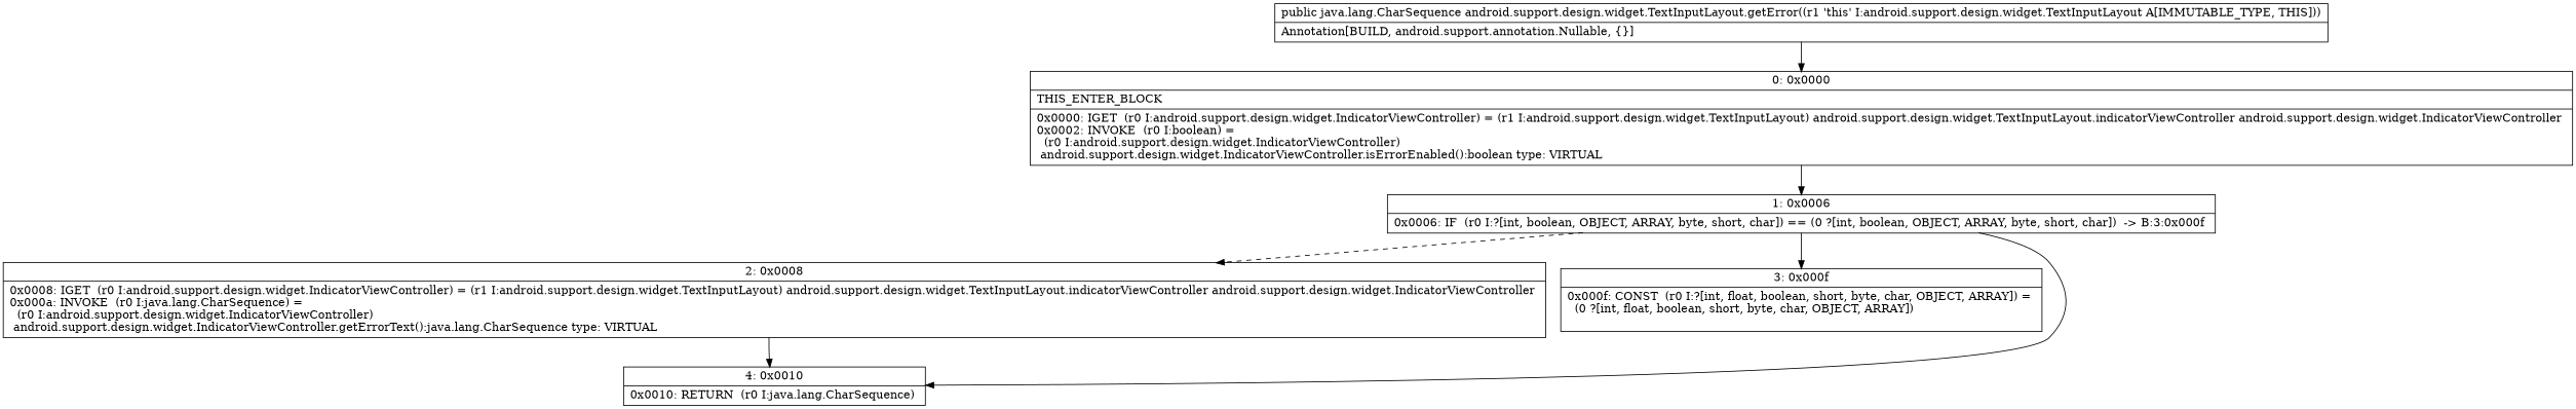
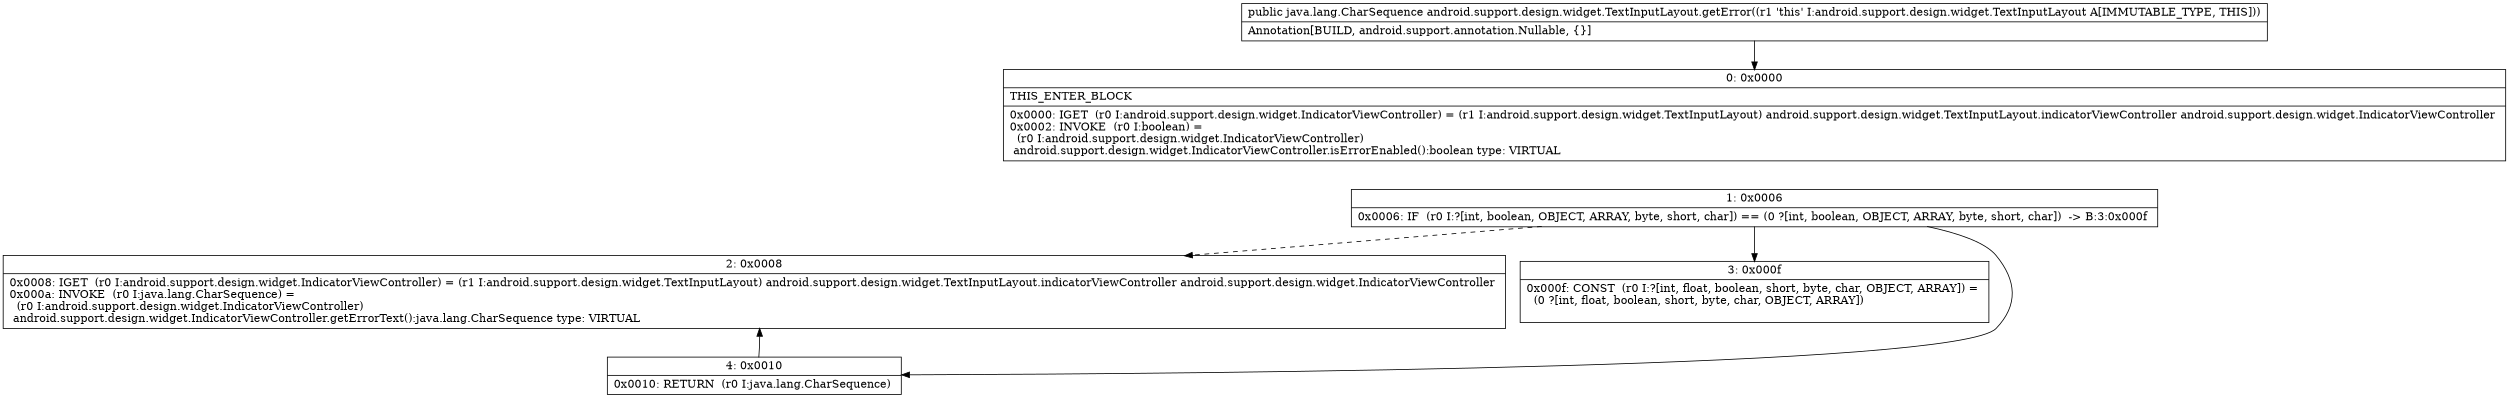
  digraph {
    node [shape=record]
    n1 [label="{0\:\ 0x0000|THIS_ENTER_BLOCK\l|0x0000: IGET  (r0 I:android.support.design.widget.IndicatorViewController) = (r1 I:android.support.design.widget.TextInputLayout) android.support.design.widget.TextInputLayout.indicatorViewController android.support.design.widget.IndicatorViewController \l0x0002: INVOKE  (r0 I:boolean) = \l  (r0 I:android.support.design.widget.IndicatorViewController)\l android.support.design.widget.IndicatorViewController.isErrorEnabled():boolean type: VIRTUAL \l}"]
    n2 [label="{1\:\ 0x0006|0x0006: IF  (r0 I:?[int, boolean, OBJECT, ARRAY, byte, short, char]) == (0 ?[int, boolean, OBJECT, ARRAY, byte, short, char])  \-\> B:3:0x000f \l}"]
    n3 [label="{2\:\ 0x0008|0x0008: IGET  (r0 I:android.support.design.widget.IndicatorViewController) = (r1 I:android.support.design.widget.TextInputLayout) android.support.design.widget.TextInputLayout.indicatorViewController android.support.design.widget.IndicatorViewController \l0x000a: INVOKE  (r0 I:java.lang.CharSequence) = \l  (r0 I:android.support.design.widget.IndicatorViewController)\l android.support.design.widget.IndicatorViewController.getErrorText():java.lang.CharSequence type: VIRTUAL \l}"]
    n4 [label="{3\:\ 0x000f|0x000f: CONST  (r0 I:?[int, float, boolean, short, byte, char, OBJECT, ARRAY]) = \l  (0 ?[int, float, boolean, short, byte, char, OBJECT, ARRAY])\l \l}"]
    n5 [label="{4\:\ 0x0010|0x0010: RETURN  (r0 I:java.lang.CharSequence) \l}"]
    n6 [label="{public java.lang.CharSequence android.support.design.widget.TextInputLayout.getError((r1 'this' I:android.support.design.widget.TextInputLayout A[IMMUTABLE_TYPE, THIS]))  | Annotation[BUILD, android.support.annotation.Nullable, \{\}]\l}"]
-   n1 -> n2
    n2 -> n3 [style=dashed]
    n2 -> n4
    n2 -> n5
-   n3 -> n5
+   n5 -> n3
    n6 -> n1
  }
